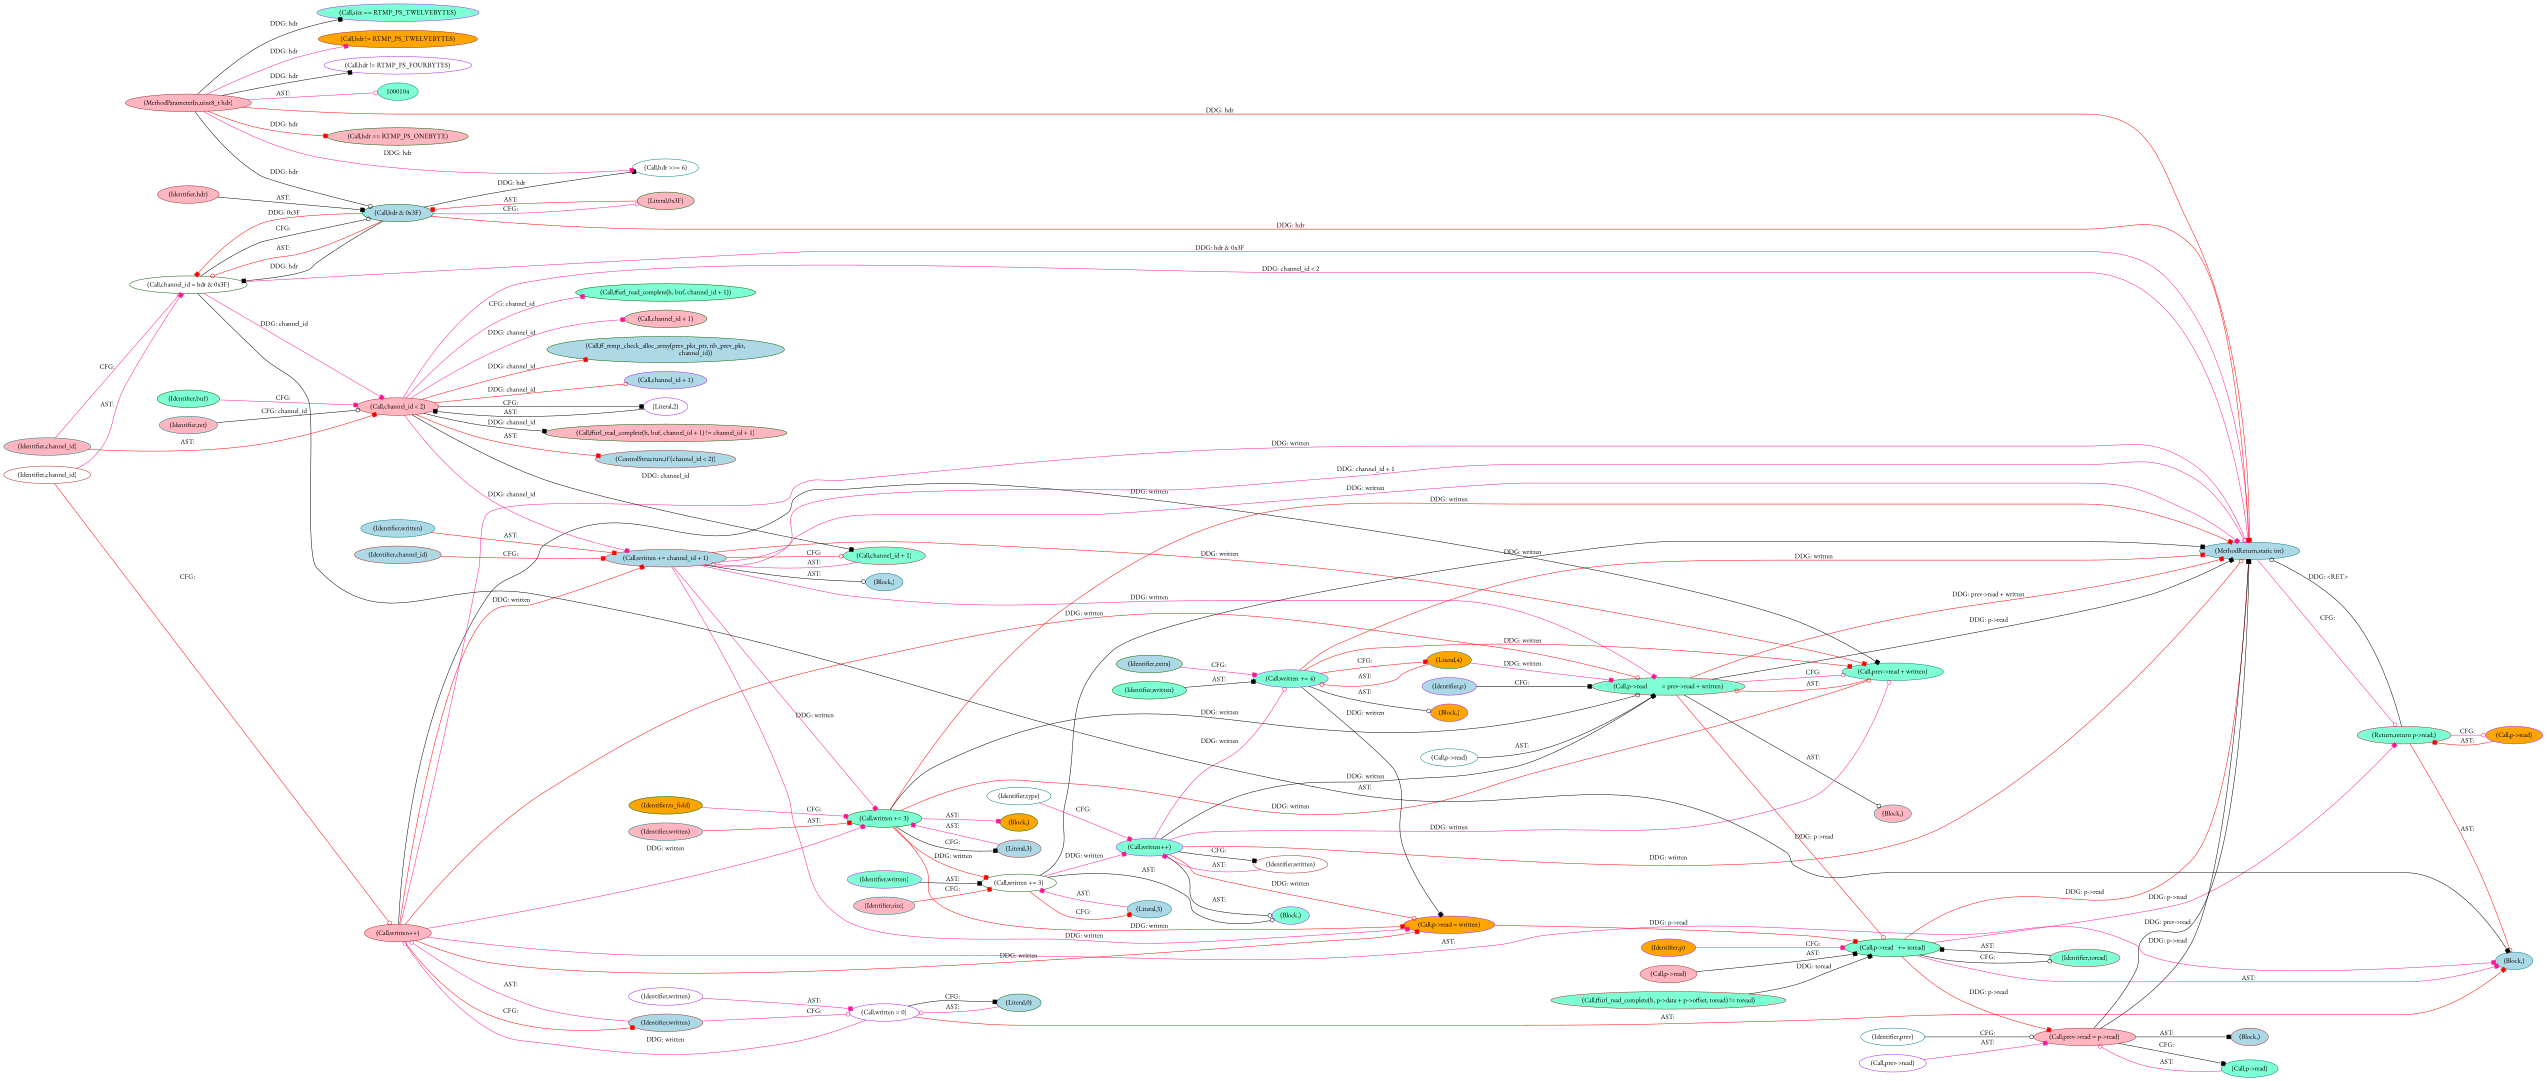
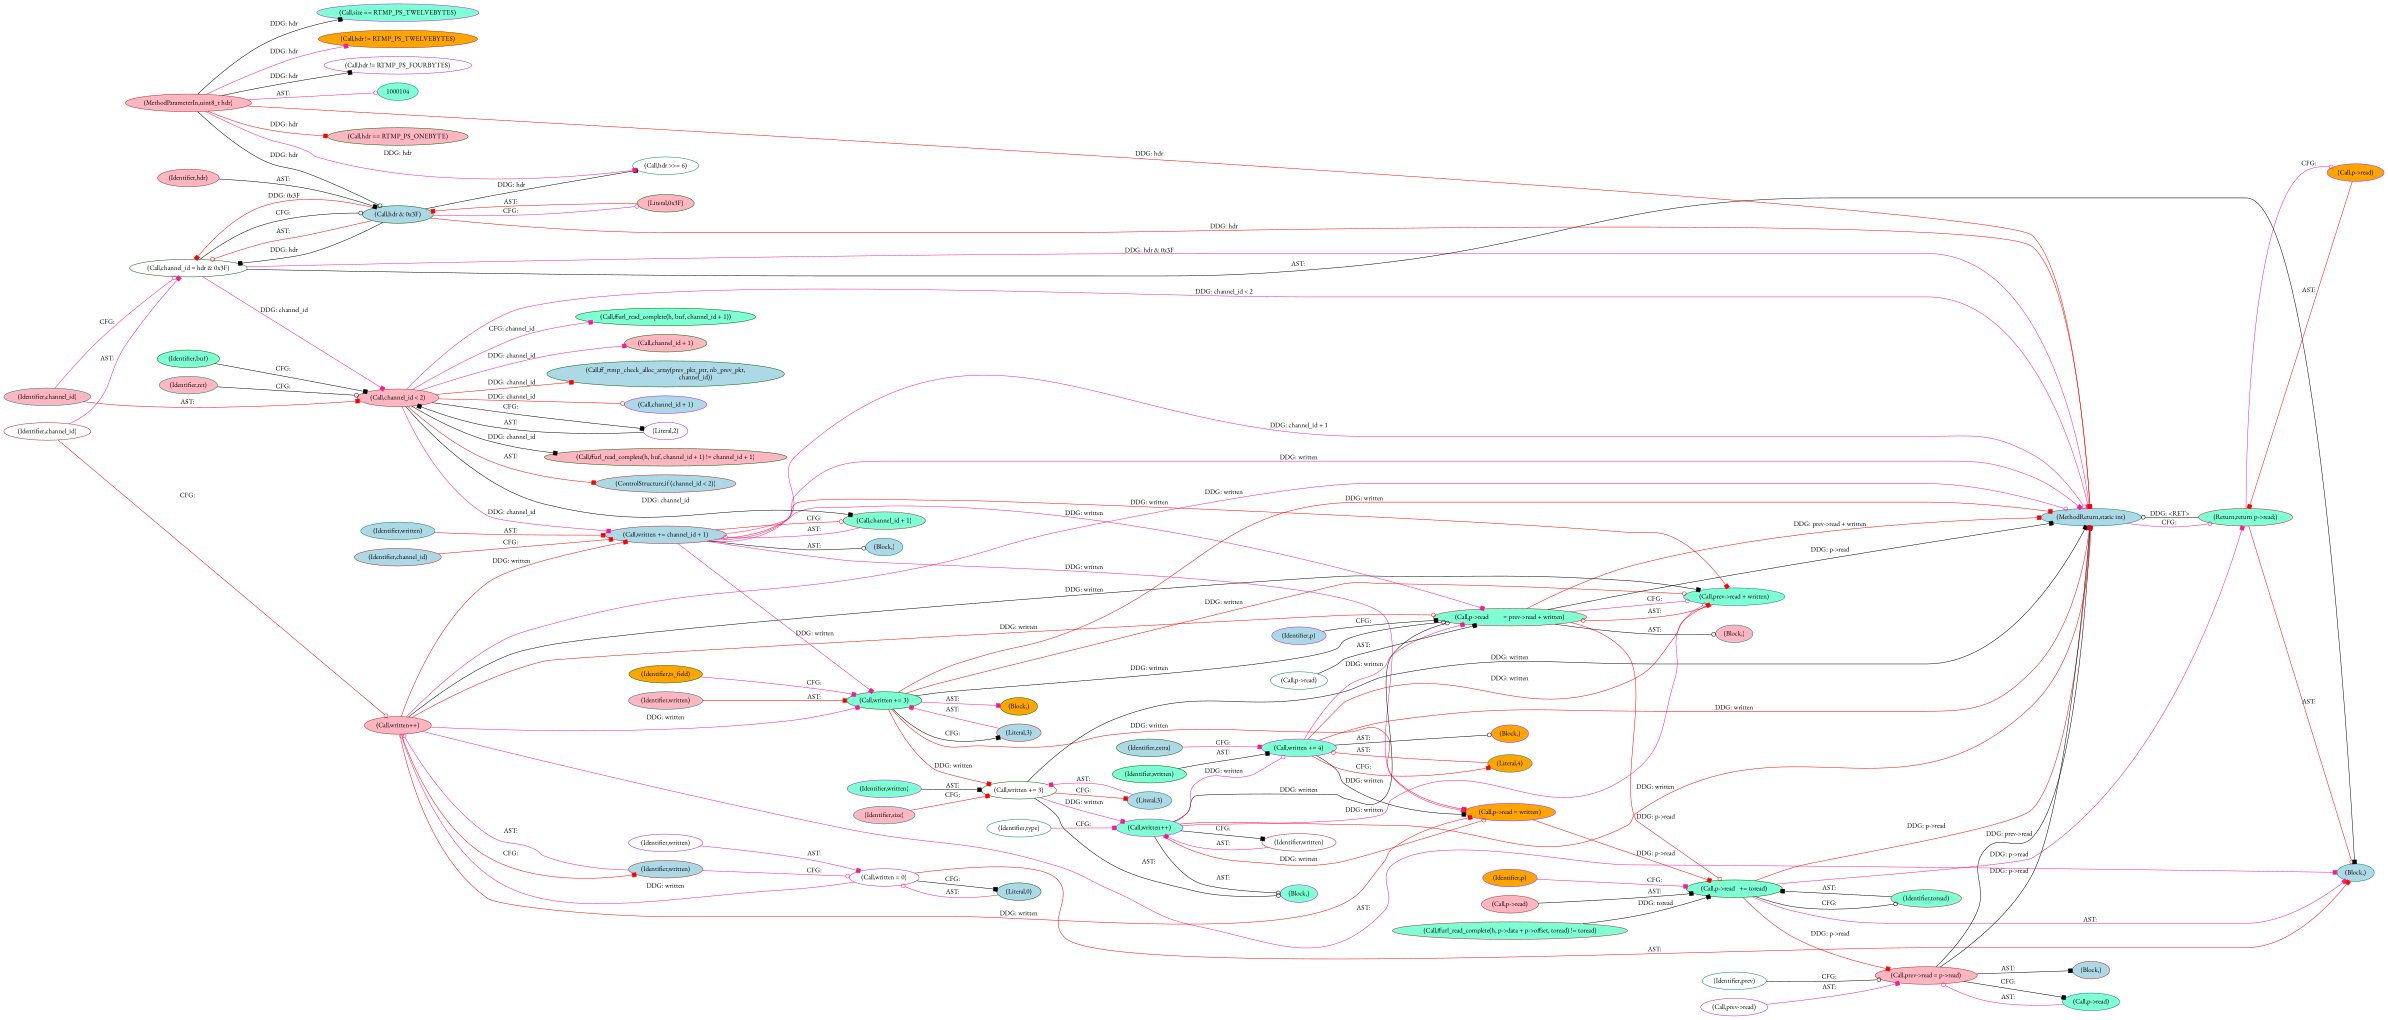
  digraph {
    fontname="EB Garamond"
    rankdir=LR
    node [color=brown fillcolor=aquamarine fontname="EB Garamond" style=filled]
    edge [arrowhead=box color=deeppink fontname="EB Garamond"]
    n1 [label="(Call,p->read          = prev->read + written)"]
    n2 [color=darkgreen label="(Call,p->read   += toread)"]
    n3 [color=teal label="(Call,prev->read + written)"]
    n4 [color=teal fillcolor=lightpink label="(Block,)"]
    n5 [color=teal fillcolor=lightblue label="(MethodReturn,static int)"]
    n6 [color=teal fillcolor=lightblue label="(Block,)"]
    n7 [fillcolor=lightpink label="(Call,prev->read = p->read)"]
    n8 [label="(Return,return p->read;)"]
    n9 [label="(Identifier,toread)"]
    n10 [fillcolor=lightpink label="(Call,written++)"]
    n11 [color=darkgreen label="(Call,written += 3)"]
    n12 [fillcolor=lightblue label="(Call,written += channel_id + 1)"]
    n13 [color=purple fillcolor=orange label="(Call,p->read = written)"]
    n14 [fillcolor=lightblue label="(Identifier,written)"]
    n15 [color=darkgreen fillcolor=white label="(Call,written += 3)"]
    n16 [color=darkgreen fillcolor=orange label="(Block,)"]
    n17 [fillcolor=lightblue label="(Literal,3)"]
    n18 [label="(Call,channel_id + 1)"]
    n19 [color=teal fillcolor=lightblue label="(Block,)"]
    n20 [color=purple fillcolor=white label="(Call,written = 0)"]
    n21 [color=darkgreen fillcolor=lightblue label="(Literal,0)"]
    n22 [color=purple label="(Call,written++)"]
    n23 [color=purple label="(Block,)"]
    n24 [color=teal fillcolor=lightblue label="(Literal,3)"]
    n25 [fillcolor=lightpink label="(Call,channel_id < 2)"]
    n26 [fillcolor=lightblue label="(ControlStructure,if (channel_id < 2))"]
    n27 [color=darkgreen label="(Call,ffurl_read_complete(h, buf, channel_id + 1))"]
    n28 [color=darkgreen fillcolor=lightpink label="(Call,channel_id + 1)"]
    n29 [color=darkgreen fillcolor=lightblue label="(Call,ff_rtmp_check_alloc_array(prev_pkt_ptr, nb_prev_pkt,\n                                         channel_id))"]
    n30 [color=purple fillcolor=lightblue label="(Call,channel_id + 1)"]
    n31 [color=purple fillcolor=white label="(Literal,2)"]
    n32 [color=darkgreen fillcolor=lightpink label="(Call,ffurl_read_complete(h, buf, channel_id + 1) != channel_id + 1)"]
    n33 [color=darkgreen fillcolor=white label="(Call,channel_id = hdr & 0x3F)"]
    n34 [color=darkgreen fillcolor=lightblue label="(Call,hdr & 0x3F)"]
    n35 [color=teal fillcolor=white label="(Call,hdr >>= 6)"]
    n36 [color=darkgreen fillcolor=lightpink label="(Literal,0x3F)"]
    n37 [fillcolor=lightpink label="(MethodParameterIn,uint8_t hdr)"]
    n38 [color=darkgreen fillcolor=lightpink label="(Call,hdr == RTMP_PS_ONEBYTE)"]
    n39 [color=purple label="(Call,size == RTMP_PS_TWELVEBYTES)"]
    n40 [fillcolor=orange label="(Call,hdr != RTMP_PS_TWELVEBYTES)"]
    n41 [color=purple fillcolor=white label="(Call,hdr != RTMP_PS_FOURBYTES)"]
    1000104 [color=teal]
    n43 [color=purple label="(Call,written += 4)"]
    n44 [color=purple fillcolor=orange label="(Block,)"]
    n45 [color=teal fillcolor=orange label="(Literal,4)"]
    n46 [fillcolor=white label="(Identifier,written)"]
    n47 [fillcolor=lightblue label="(Block,)"]
    n48 [color=teal label="(Call,p->read)"]
    n49 [color=purple fillcolor=orange label="(Call,p->read)"]
    n50 [color=teal fillcolor=lightblue label="(Identifier,written)"]
    n51 [color=darkgreen fillcolor=orange label="(Identifier,ts_field)"]
    n52 [color=darkgreen label="(Identifier,buf)"]
    n53 [color=darkgreen fillcolor=lightblue label="(Identifier,extra)"]
    n54 [label="(Call,ffurl_read_complete(h, p->data + p->offset, toread) != toread)"]
    n55 [color=teal fillcolor=white label="(Identifier,type)"]
    n56 [color=teal fillcolor=white label="(Identifier,prev)"]
    n57 [fillcolor=lightblue label="(Identifier,channel_id)"]
    n58 [fillcolor=lightpink label="(Identifier,hdr)"]
    n59 [color=purple fillcolor=orange label="(Identifier,p)"]
    n60 [color=teal fillcolor=lightpink label="(Identifier,ret)"]
    n61 [color=teal fillcolor=lightpink label="(Identifier,size)"]
    n62 [color=darkgreen label="(Identifier,written)"]
    n63 [color=teal fillcolor=white label="(Call,p->read)"]
    n64 [color=purple fillcolor=white label="(Identifier,written)"]
    n65 [color=purple label="(Identifier,written)"]
    n66 [color=teal fillcolor=lightpink label="(Identifier,channel_id)"]
    n67 [color=teal fillcolor=lightpink label="(Identifier,written)"]
    n68 [fillcolor=lightpink label="(Call,p->read)"]
    n69 [color=purple fillcolor=lightblue label="(Identifier,p)"]
    n70 [color=purple fillcolor=white label="(Call,prev->read)"]
    n71 [fillcolor=white label="(Identifier,channel_id)"]
    n1 -> n2 [arrowhead=odot color=red label="DDG: p->read"]
    n1 -> n3 [arrowhead=odot label="CFG: "]
    n1 -> n4 [arrowhead=odot color=black label="AST: "]
    n1 -> n5 [color=red label="DDG: prev->read + written"]
    n1 -> n5 [color=black label="DDG: p->read"]
    n2 -> n5 [color=red label="DDG: p->read"]
    n2 -> n6 [label="AST: "]
    n2 -> n7 [color=red label="DDG: p->read"]
    n2 -> n8 [label="DDG: p->read"]
    n2 -> n9 [arrowhead=odot color=black label="CFG: "]
    n3 -> n1 [arrowhead=odot color=red label="AST: "]
    n5 -> n8 [arrowhead=odot label="CFG: "]
    n7 -> n5 [color=black label="DDG: p->read"]
    n7 -> n5 [color=black label="DDG: prev->read"]
    n7 -> n47 [color=black label="AST: "]
    n7 -> n48 [color=black label="CFG: "]
    n8 -> n5 [arrowhead=odot color=black label="DDG: <RET>"]
    n8 -> n6 [arrowhead=odot color=red label="AST: "]
    n8 -> n49 [arrowhead=odot label="CFG: "]
    n9 -> n2 [color=black label="AST: "]
    n10 -> n1 [arrowhead=odot color=red label="DDG: written"]
    n10 -> n3 [color=black label="DDG: written"]
    n10 -> n5 [arrowhead=odot label="DDG: written"]
    n10 -> n6 [label="AST: "]
    n10 -> n11 [label="DDG: written"]
    n10 -> n12 [color=red label="DDG: written"]
    n10 -> n13 [color=red label="DDG: written"]
    n10 -> n14 [color=red label="CFG: "]
    n11 -> n1 [arrowhead=odot color=black label="DDG: written"]
    n11 -> n3 [arrowhead=odot color=red label="DDG: written"]
    n11 -> n5 [color=red label="DDG: written"]
    n11 -> n13 [color=red label="DDG: written"]
    n11 -> n15 [color=red label="DDG: written"]
    n11 -> n16 [label="AST: "]
    n11 -> n17 [color=black label="CFG: "]
    n12 -> n1 [label="DDG: written"]
    n12 -> n3 [color=red label="DDG: written"]
    n12 -> n5 [arrowhead=odot label="DDG: channel_id + 1"]
    n12 -> n5 [label="DDG: written"]
    n12 -> n11 [label="DDG: written"]
    n12 -> n13 [label="DDG: written"]
    n12 -> n18 [arrowhead=odot color=red label="CFG: "]
    n12 -> n19 [arrowhead=odot color=black label="AST: "]
    n13 -> n2 [color=red label="DDG: p->read"]
    n14 -> n10 [arrowhead=odot label="AST: "]
    n14 -> n20 [arrowhead=odot label="CFG: "]
    n15 -> n5 [color=black label="DDG: written"]
    n15 -> n22 [label="DDG: written"]
    n15 -> n23 [arrowhead=odot color=black label="AST: "]
    n15 -> n24 [color=red label="CFG: "]
    n17 -> n11 [label="AST: "]
    n18 -> n12 [arrowhead=odot label="AST: "]
    n20 -> n6 [color=red label="AST: "]
    n20 -> n10 [arrowhead=odot label="DDG: written"]
    n20 -> n21 [color=black label="CFG: "]
    n21 -> n20 [arrowhead=odot label="AST: "]
    n22 -> n1 [arrowhead=odot color=black label="DDG: written"]
    n22 -> n3 [arrowhead=odot label="DDG: written"]
    n22 -> n5 [arrowhead=odot color=red label="DDG: written"]
    n22 -> n13 [arrowhead=odot color=red label="DDG: written"]
    n22 -> n23 [arrowhead=odot color=black label="AST: "]
    n22 -> n43 [arrowhead=odot label="DDG: written"]
    n22 -> n46 [color=black label="CFG: "]
    n24 -> n15 [label="AST: "]
    n25 -> n5 [label="DDG: channel_id < 2"]
    n25 -> n12 [label="DDG: channel_id"]
    n25 -> n18 [color=black label="DDG: channel_id"]
    n25 -> n26 [color=red label="AST: "]
    n25 -> n27 [label="CFG: channel_id"]
    n25 -> n28 [label="DDG: channel_id"]
    n25 -> n29 [color=red label="DDG: channel_id"]
    n25 -> n30 [arrowhead=odot color=red label="DDG: channel_id"]
    n25 -> n31 [color=black label="CFG: "]
    n25 -> n32 [color=black label="DDG: channel_id"]
    n31 -> n25 [color=black label="AST: "]
    n33 -> n5 [label="DDG: hdr & 0x3F"]
    n33 -> n6 [color=black label="AST: "]
    n33 -> n25 [label="DDG: channel_id"]
    n33 -> n34 [arrowhead=odot color=black label="CFG: "]
    n34 -> n5 [arrowhead=odot color=red label="DDG: hdr"]
    n34 -> n33 [arrowhead=odot color=red label="AST: "]
    n34 -> n33 [color=black label="DDG: hdr"]
    n34 -> n33 [color=red label="DDG: 0x3F"]
    n34 -> n35 [color=black label="DDG: hdr"]
    n34 -> n36 [arrowhead=odot label="CFG: "]
    n36 -> n34 [color=red label="AST: "]
    n37 -> n5 [color=red label="DDG: hdr"]
    n37 -> n34 [arrowhead=odot color=black label="DDG: hdr"]
    n37 -> n35 [label="DDG: hdr"]
    n37 -> n38 [color=red label="DDG: hdr"]
    n37 -> n39 [color=black label="DDG: hdr"]
    n37 -> n40 [label="DDG: hdr"]
    n37 -> n41 [color=black label="DDG: hdr"]
    n37 -> 1000104 [arrowhead=odot label="AST: "]
-   n45 -> n1 [label="DDG: written"]
+   n43 -> n1 [label="DDG: written"]
    n43 -> n3 [color=red label="DDG: written"]
    n43 -> n5 [color=red label="DDG: written"]
    n43 -> n13 [color=black label="DDG: written"]
    n43 -> n44 [arrowhead=odot color=black label="AST: "]
    n43 -> n45 [color=red label="CFG: "]
    n45 -> n43 [arrowhead=odot color=red label="AST: "]
    n46 -> n22 [label="AST: "]
    n48 -> n7 [arrowhead=odot label="AST: "]
    n49 -> n8 [color=red label="AST: "]
    n50 -> n12 [color=red label="AST: "]
    n51 -> n11 [label="CFG: "]
-   n52 -> n25 [label="CFG: "]
+   n52 -> n25 [color=black label="CFG: "]
    n53 -> n43 [label="CFG: "]
    n54 -> n2 [color=black label="DDG: toread"]
    n55 -> n22 [label="CFG: "]
    n56 -> n7 [arrowhead=odot color=black label="CFG: "]
    n57 -> n12 [color=red label="CFG: "]
    n58 -> n34 [color=black label="AST: "]
    n59 -> n2 [label="CFG: "]
-   n60 -> n25 [arrowhead=odot color=black label="CFG: channel_id"]
+   n60 -> n25 [arrowhead=odot color=black label="CFG: "]
    n61 -> n15 [color=red label="CFG: "]
    n62 -> n43 [color=black label="AST: "]
    n63 -> n1 [color=black label="AST: "]
    n64 -> n20 [label="AST: "]
    n65 -> n15 [color=black label="AST: "]
    n66 -> n25 [color=red label="AST: "]
    n66 -> n33 [arrowhead=odot label="CFG: "]
    n67 -> n11 [color=red label="AST: "]
    n68 -> n2 [color=black label="AST: "]
    n69 -> n1 [color=black label="CFG: "]
    n70 -> n7 [label="AST: "]
    n71 -> n10 [arrowhead=odot color=red label="CFG: "]
    n71 -> n33 [label="AST: "]
  }
